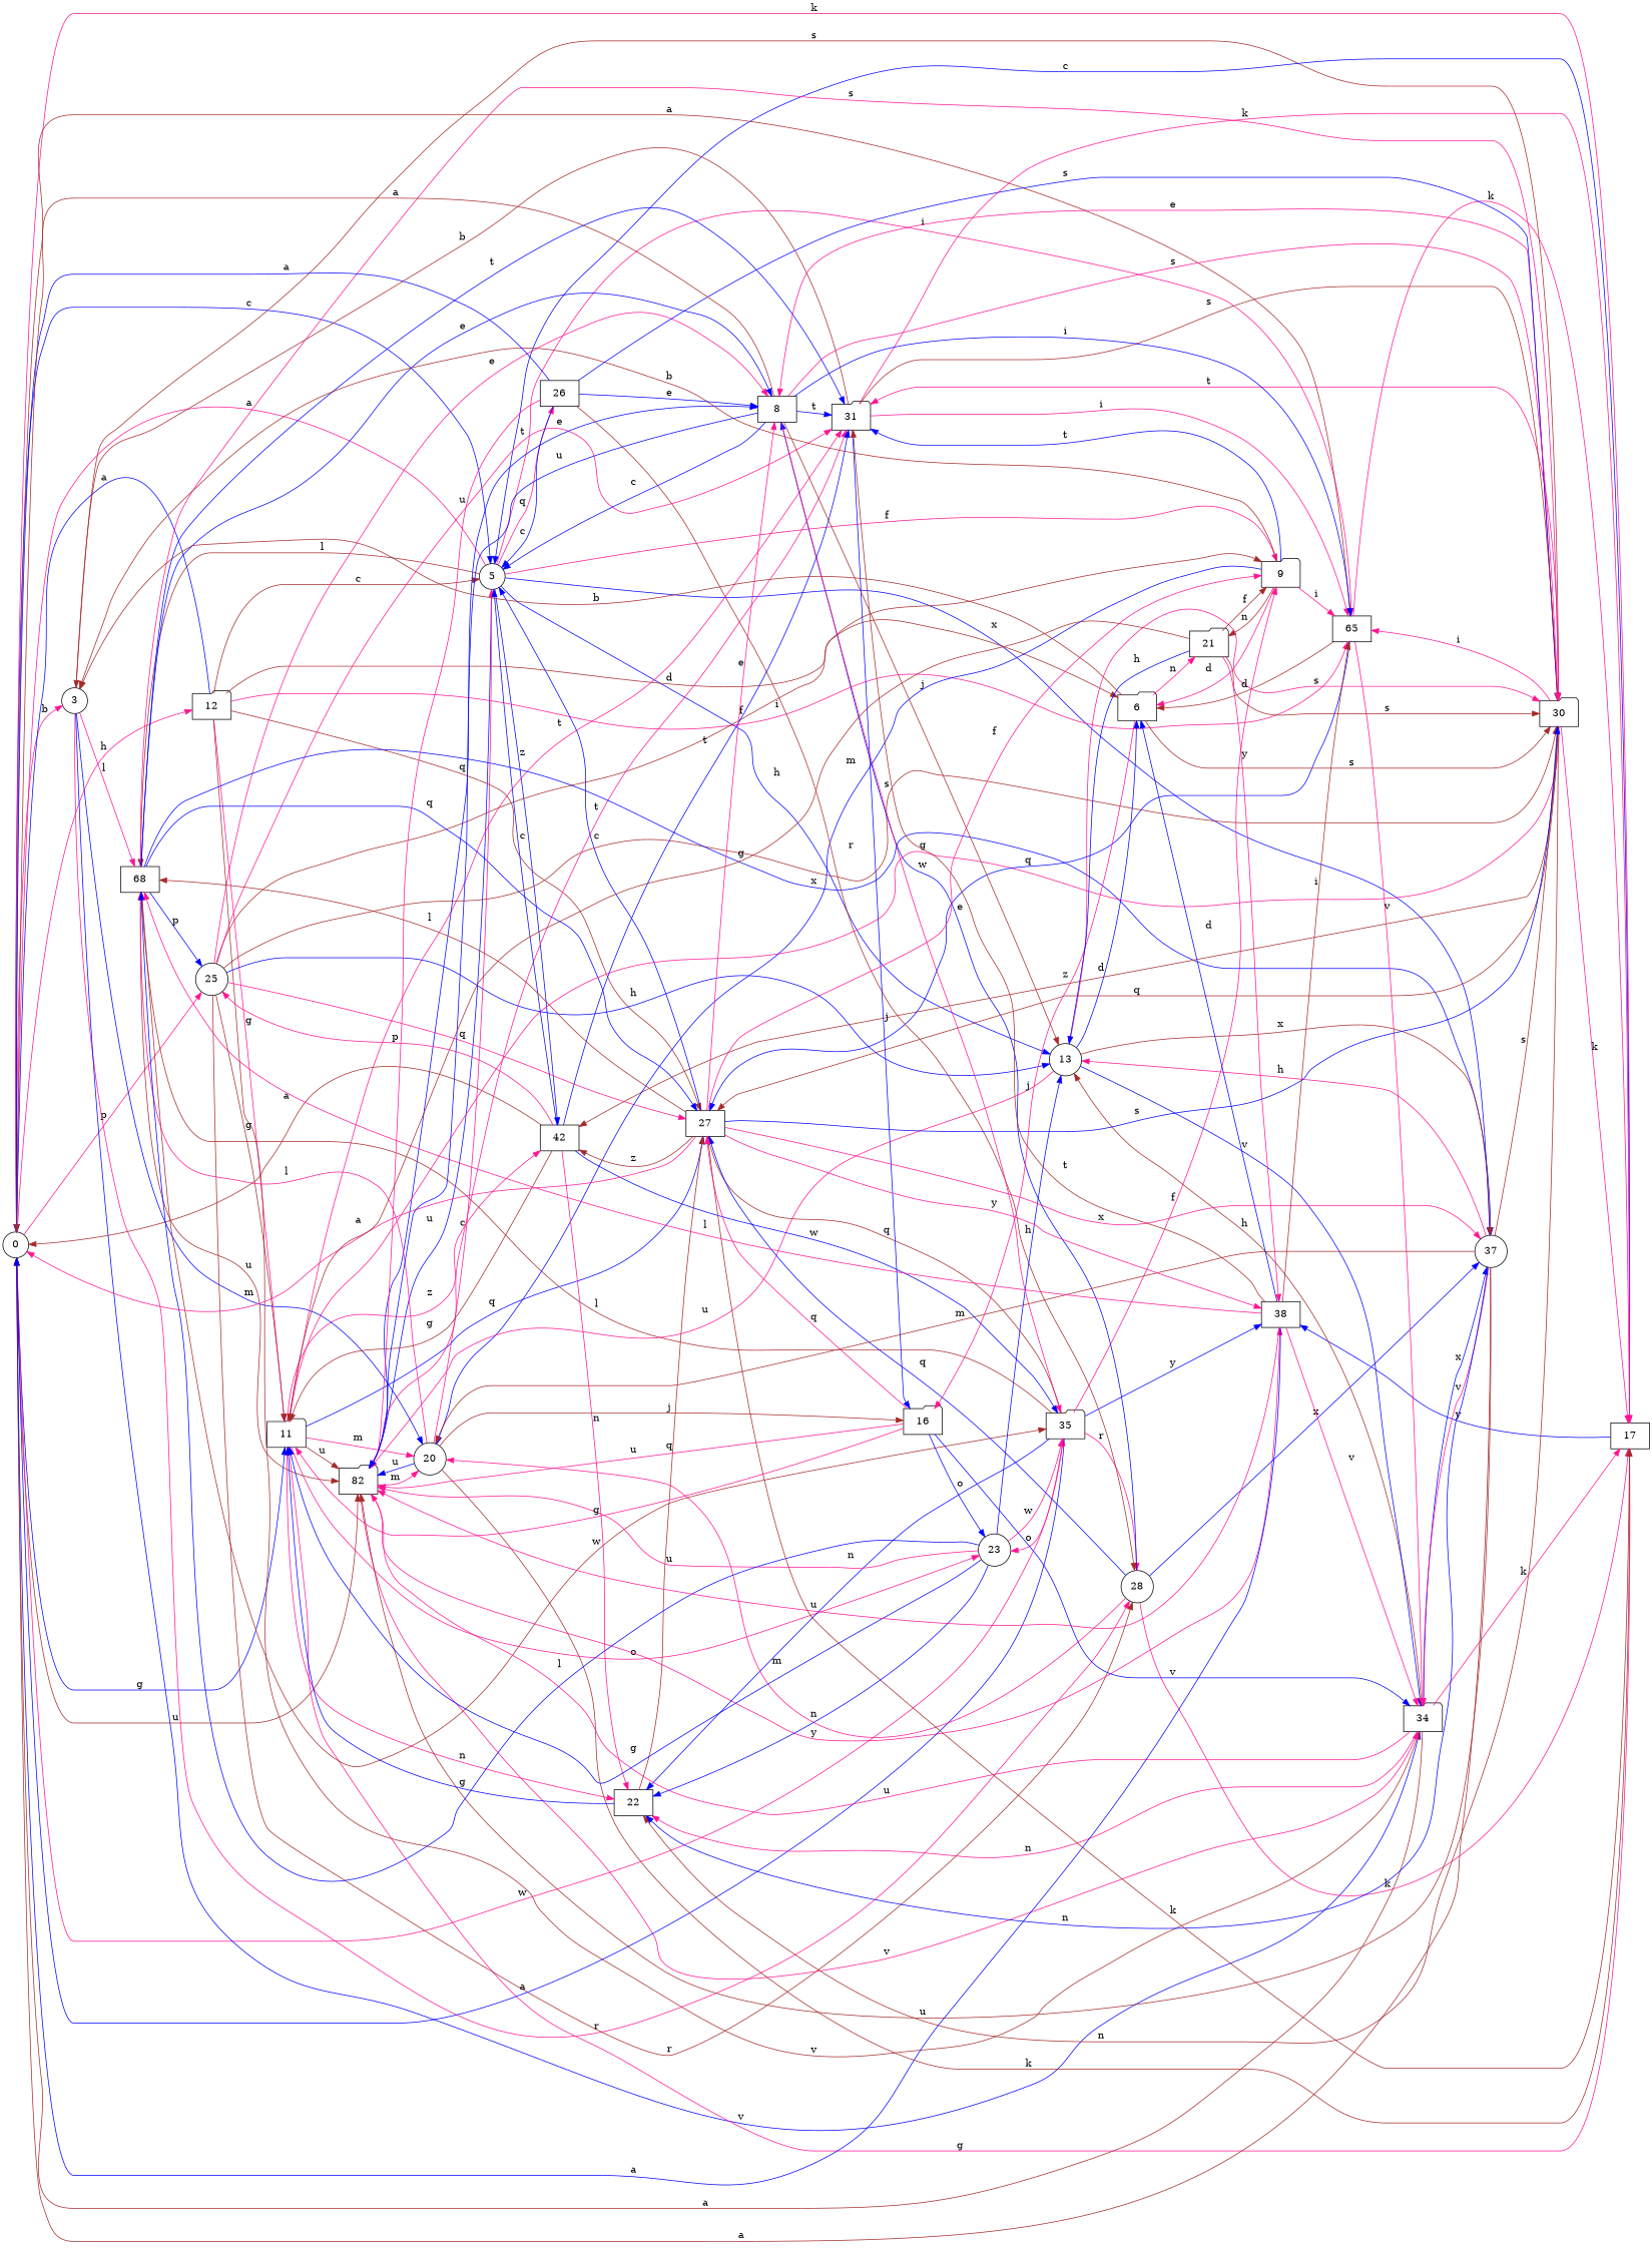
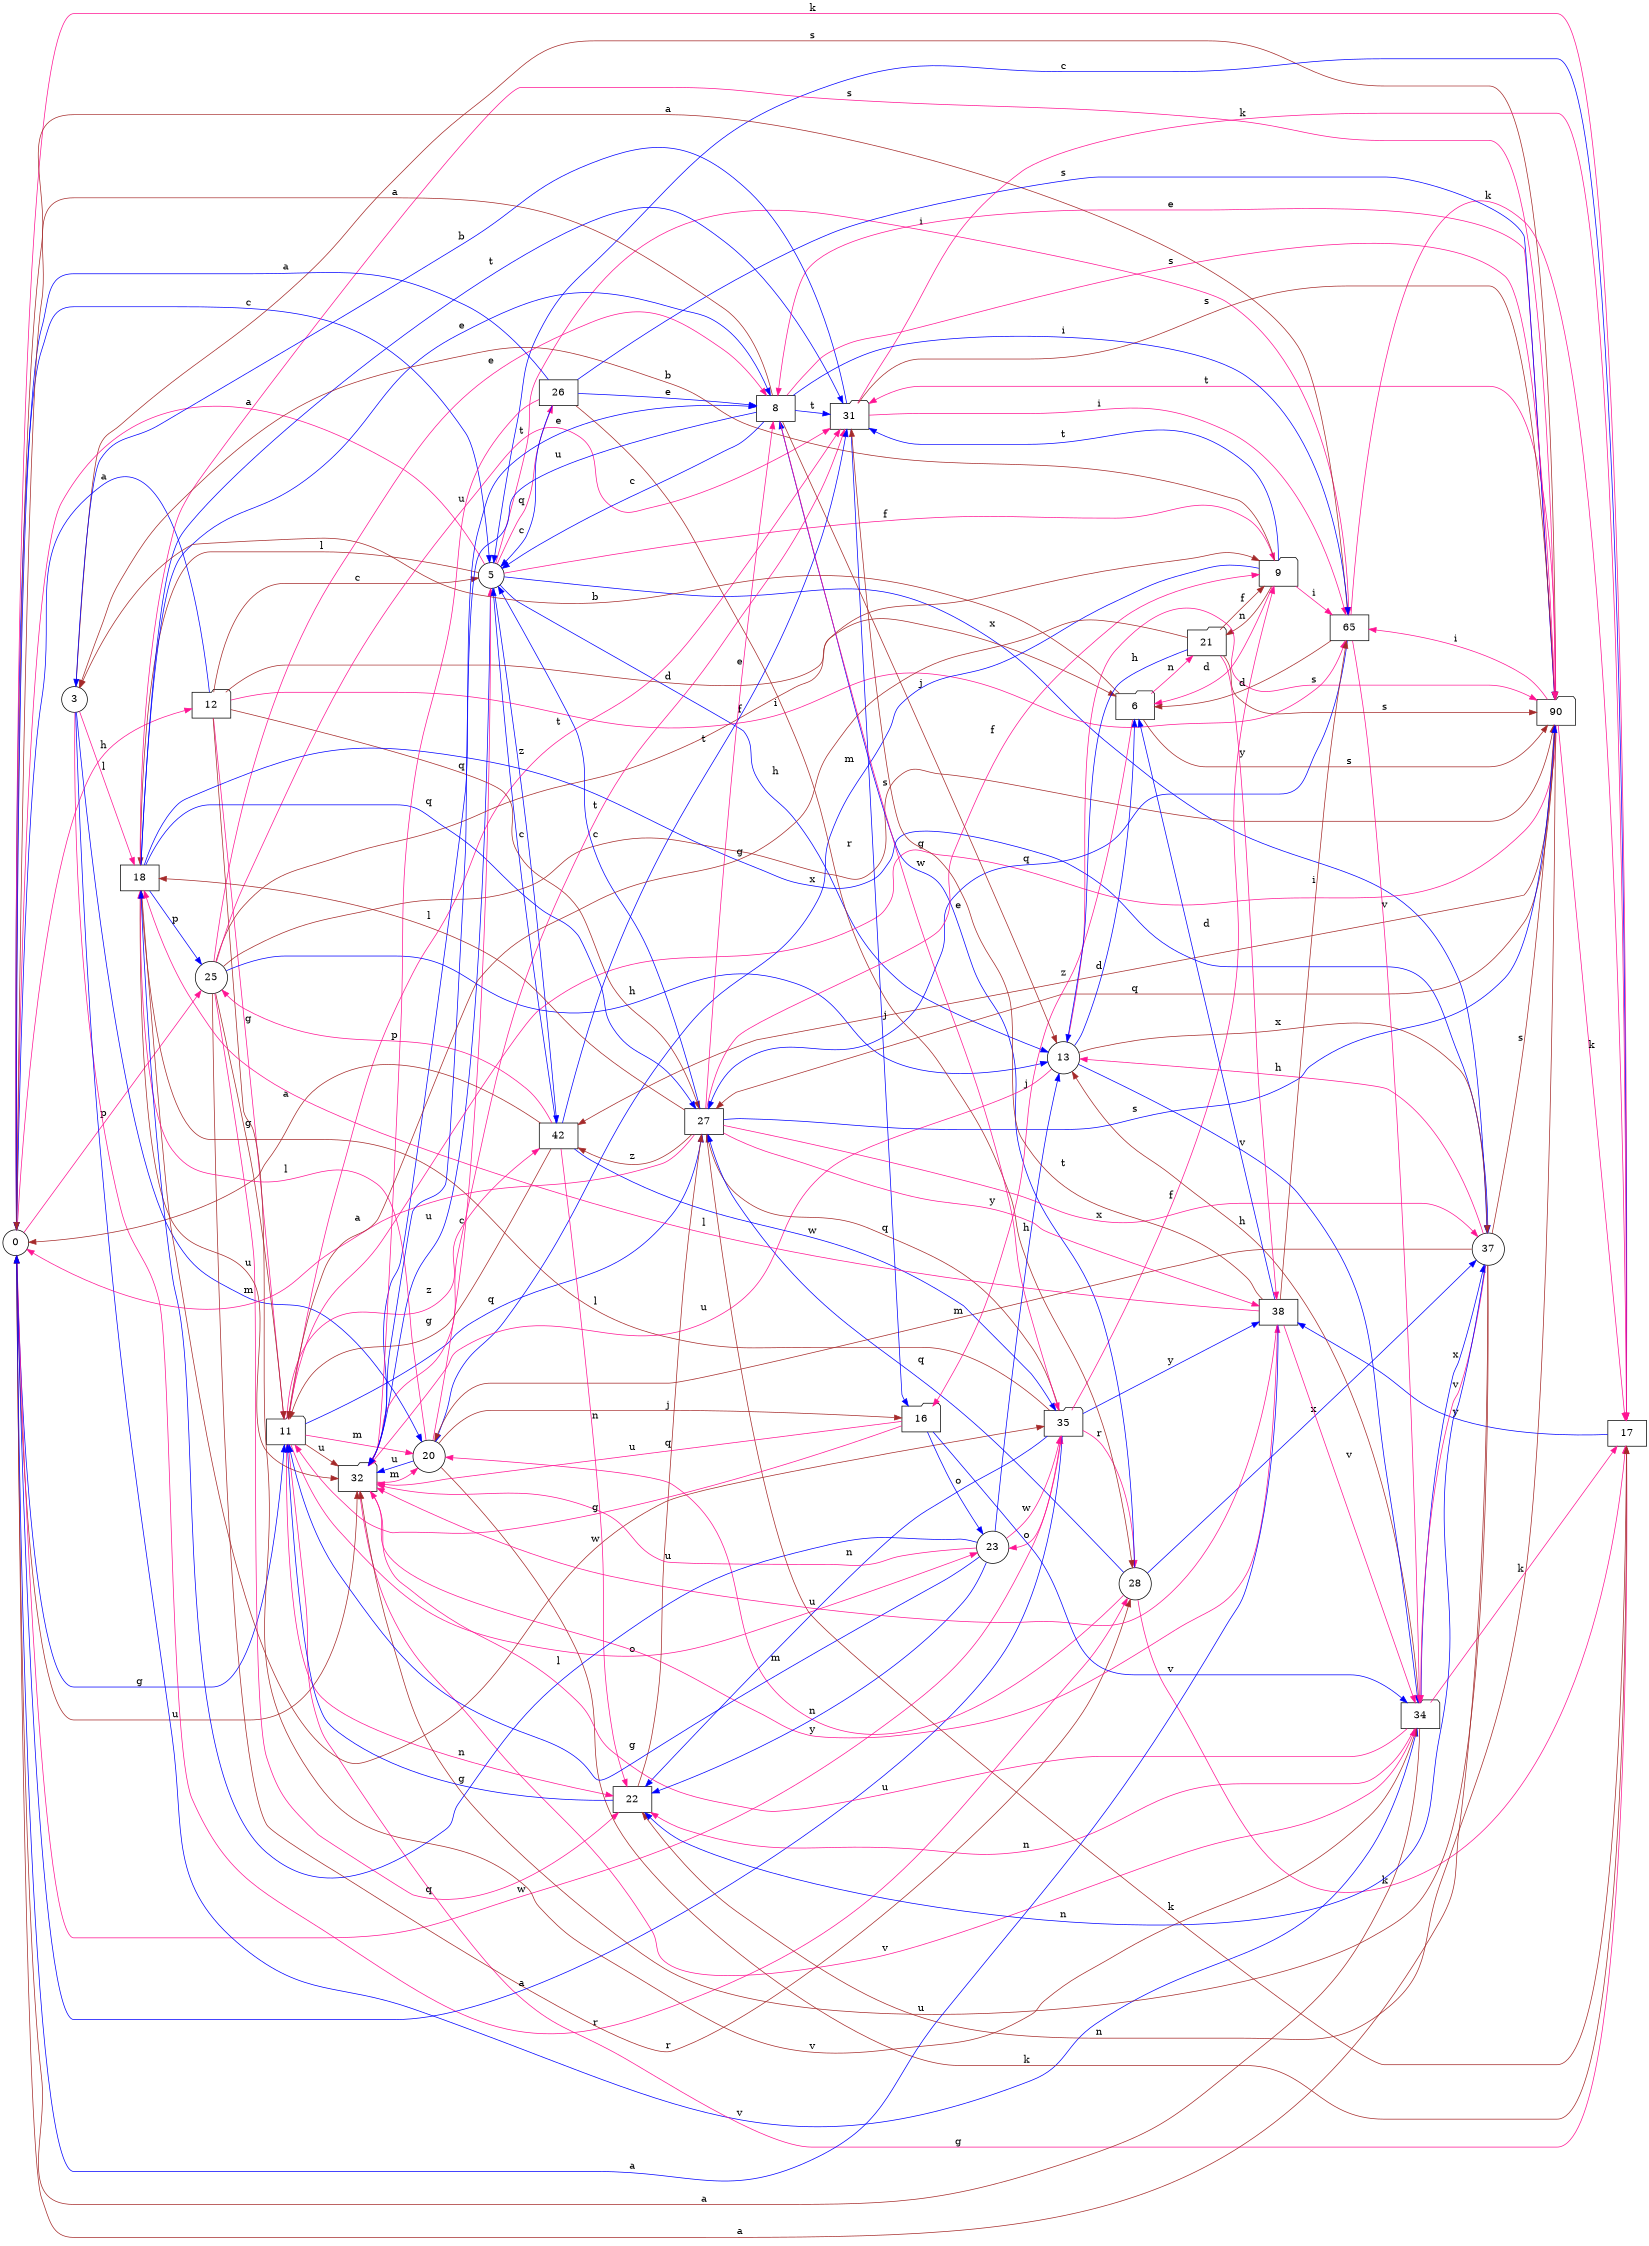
  strict digraph {
    rankdir=LR
    node [shape=folder]
    edge [color=deeppink]
    0 [shape=circle]
    3 [shape=circle]
    5 [shape=circle]
    11
    12
    17 [shape=box]
    25 [shape=circle]
-   32 [label=82]
+   32
    35
-   18 [shape=box label=68]
+   18 [shape=box]
    20 [shape=circle]
    28 [shape=circle]
-   30
+   30 [label=90]
    34
    9
    13 [shape=circle]
    n17 [label=65 shape=box]
    26 [shape=box]
    37 [shape=circle]
    42 [shape=box]
    31
    22 [shape=box]
    23 [shape=circle]
    27 [shape=box]
    6
    38 [shape=box]
    8 [shape=box]
    16
    21
-   0 -> 3 [label=b]
    0 -> 5 [color=blue label=c]
    0 -> 11 [color=blue label=g]
    0 -> 12 [label=h]
    0 -> 17 [label=k]
    0 -> 25 [label=p]
    0 -> 32 [color=brown label=u]
    0 -> 35 [label=w]
    3 -> 18 [label=l]
    3 -> 20 [color=blue label=m]
    3 -> 28 [label=r]
    3 -> 30 [color=brown label=s]
    3 -> 34 [color=blue label=v]
    5 -> 0 [label=a]
    5 -> 32 [color=blue label=u]
    5 -> 18 [color=brown label=l]
    5 -> 9 [label=f]
    5 -> 13 [color=blue label=h]
    5 -> n17 [label=i]
    5 -> 26 [label=q]
    5 -> 37 [color=blue label=x]
    5 -> 42 [color=blue label=z]
    11 -> 32 [color=brown label=u]
    11 -> 20 [label=m]
    11 -> 42 [label=z]
    11 -> 31 [label=t]
    11 -> 22 [label=n]
    11 -> 23 [label=o]
    11 -> 27 [color=blue label=q]
    12 -> 0 [color=blue label=a]
    12 -> 5 [color=brown label=c]
    12 -> 11 [label=g]
    12 -> 34 [color=brown label=v]
    12 -> n17 [label=i]
    12 -> 27 [color=brown label=q]
    12 -> 6 [color=brown label=d]
    17 -> 5 [color=blue label=c]
    17 -> 11 [label=g]
    17 -> 38 [color=blue label=y]
    25 -> 11 [color=brown label=g]
    25 -> 28 [color=brown label=r]
    25 -> 30 [color=brown label=s]
    25 -> 9 [color=brown label=f]
    25 -> 13 [color=blue label=h]
    25 -> 31 [label=t]
-   25 -> 27 [label=q]
+   25 -> 22 [label=q]
    25 -> 8 [label=e]
    32 -> 20 [label=m]
    32 -> 34 [label=v]
    32 -> 31 [label=t]
    32 -> 38 [label=y]
    32 -> 8 [color=blue label=e]
    35 -> 0 [color=blue label=a]
    35 -> 18 [color=brown label=l]
    35 -> 28 [label=r]
    35 -> 9 [label=f]
    35 -> 22 [color=blue label=n]
    35 -> 23 [label=o]
    35 -> 27 [color=brown label=q]
    35 -> 38 [color=blue label=y]
    18 -> 25 [color=blue label=p]
    18 -> 32 [color=brown label=u]
    18 -> 35 [color=brown label=w]
    18 -> 30 [label=s]
    18 -> 37 [color=blue label=x]
    18 -> 31 [color=blue label=t]
    18 -> 27 [color=blue label=q]
    18 -> 8 [color=blue label=e]
    20 -> 5 [label=c]
    20 -> 17 [color=brown label=k]
    20 -> 32 [color=blue label=u]
    20 -> 18 [label=l]
    20 -> 16 [color=brown label=j]
    28 -> 17 [label=k]
    28 -> 20 [label=m]
    28 -> 37 [color=blue label=x]
    28 -> 27 [color=blue label=q]
    28 -> 8 [color=blue label=e]
    30 -> 11 [label=g]
    30 -> 17 [label=k]
    30 -> n17 [label=i]
    30 -> 42 [color=brown label=z]
    30 -> 31 [label=t]
    30 -> 22 [color=brown label=n]
    30 -> 27 [color=brown label=q]
    30 -> 8 [label=e]
    34 -> 0 [color=brown label=a]
    34 -> 17 [label=k]
    34 -> 32 [label=u]
    34 -> 13 [color=brown label=h]
    34 -> 37 [color=blue label=x]
    34 -> 22 [label=n]
    9 -> 3 [color=brown label=b]
    9 -> 20 [color=blue label=m]
    9 -> n17 [label=i]
    9 -> 31 [color=blue label=t]
    9 -> 6 [label=d]
    9 -> 21 [color=brown label=n]
    13 -> 32 [label=u]
    13 -> 30 [label=s]
    13 -> 34 [color=blue label=v]
    13 -> 37 [color=brown label=x]
    13 -> 6 [color=blue label=d]
    n17 -> 0 [color=brown label=a]
    n17 -> 17 [label=k]
    n17 -> 34 [label=v]
    n17 -> 27 [color=blue label=q]
    n17 -> 6 [color=brown label=d]
    26 -> 0 [color=blue label=a]
    26 -> 5 [color=blue label=c]
    26 -> 32 [label=u]
    26 -> 28 [color=brown label=r]
    26 -> 30 [color=blue label=s]
    26 -> 8 [color=blue label=e]
    37 -> 0 [color=brown label=a]
    37 -> 32 [color=brown label=u]
    37 -> 20 [color=brown label=m]
    37 -> 30 [color=brown label=s]
    37 -> 34 [label=v]
    37 -> 13 [label=h]
    37 -> 22 [color=blue label=n]
    42 -> 0 [color=brown label=a]
    42 -> 5 [color=blue label=c]
    42 -> 11 [color=brown label=g]
    42 -> 25 [label=p]
    42 -> 35 [color=blue label=w]
    42 -> 31 [color=blue label=t]
    42 -> 22 [label=n]
-   31 -> 3 [color=brown label=b]
+   31 -> 3 [color=blue label=b]
    31 -> 17 [label=k]
    31 -> 30 [color=brown label=s]
    31 -> n17 [label=i]
    31 -> 16 [color=blue label=j]
    22 -> 11 [color=blue label=g]
    22 -> 27 [color=brown label=q]
    23 -> 11 [color=blue label=g]
    23 -> 32 [label=u]
    23 -> 35 [label=w]
    23 -> 18 [color=blue label=l]
    23 -> 13 [color=blue label=h]
    23 -> 22 [color=blue label=n]
    27 -> 0 [label=a]
    27 -> 5 [color=blue label=c]
    27 -> 17 [color=brown label=k]
    27 -> 18 [color=brown label=l]
    27 -> 30 [color=blue label=s]
    27 -> 9 [label=f]
    27 -> 37 [label=x]
    27 -> 42 [color=brown label=z]
    27 -> 38 [label=y]
    27 -> 8 [label=e]
    6 -> 3 [color=brown label=b]
    6 -> 30 [color=brown label=s]
    6 -> 16 [label=j]
    6 -> 21 [label=n]
    38 -> 0 [color=blue label=a]
    38 -> 32 [label=u]
    38 -> 18 [label=l]
    38 -> 34 [label=v]
    38 -> n17 [color=brown label=i]
    38 -> 31 [color=brown label=t]
    38 -> 6 [color=blue label=d]
    8 -> 0 [color=brown label=a]
    8 -> 5 [color=blue label=c]
    8 -> 32 [color=blue label=u]
    8 -> 35 [label=w]
    8 -> 30 [label=s]
    8 -> 13 [color=brown label=j]
    8 -> n17 [color=blue label=i]
    8 -> 31 [color=blue label=t]
    16 -> 11 [label=g]
    16 -> 32 [label=u]
    16 -> 34 [color=blue label=v]
    16 -> 23 [color=blue label=o]
-   16 -> 27 [label=q]
    21 -> 11 [color=brown label=g]
    21 -> 30 [color=brown label=s]
    21 -> 9 [color=brown label=f]
    21 -> 13 [color=blue label=h]
    21 -> 38 [label=y]
  }
